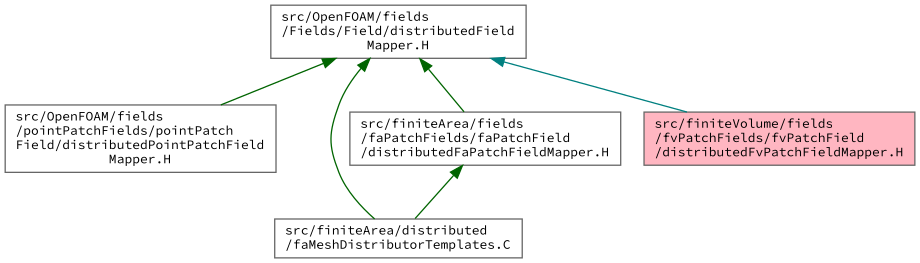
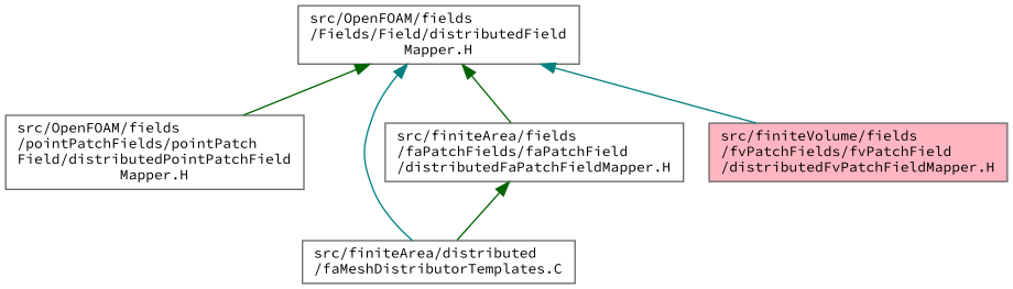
  digraph {
    fontname="Source Code Pro"
    node [color=grey40 fillcolor=white fontname="Source Code Pro" fontsize=10 shape=box style=filled]
    edge [color=darkgreen dir=back fontname="Source Code Pro" fontsize=10 labelfontname=Helvetica labelfontsize=10 style=solid]
    n1 [color=gray40 fontcolor=black height=0.2 label="src/OpenFOAM/fields\l/Fields/Field/distributedField\lMapper.H" width=0.4]
    n2 [height=0.2 label="src/OpenFOAM/fields\l/pointPatchFields/pointPatch\lField/distributedPointPatchField\lMapper.H" width=0.4]
    n3 [height=0.2 label="src/finiteArea/distributed\l/faMeshDistributorTemplates.C" width=0.4]
    n4 [height=0.2 label="src/finiteArea/fields\l/faPatchFields/faPatchField\l/distributedFaPatchFieldMapper.H" width=0.4]
    n5 [fillcolor=lightpink height=0.2 label="src/finiteVolume/fields\l/fvPatchFields/fvPatchField\l/distributedFvPatchFieldMapper.H" width=0.4]
    n1 -> n2
-   n1 -> n3
+   n1 -> n3 [color=teal]
    n1 -> n4
    n1 -> n5 [color=teal]
    n4 -> n3
  }
